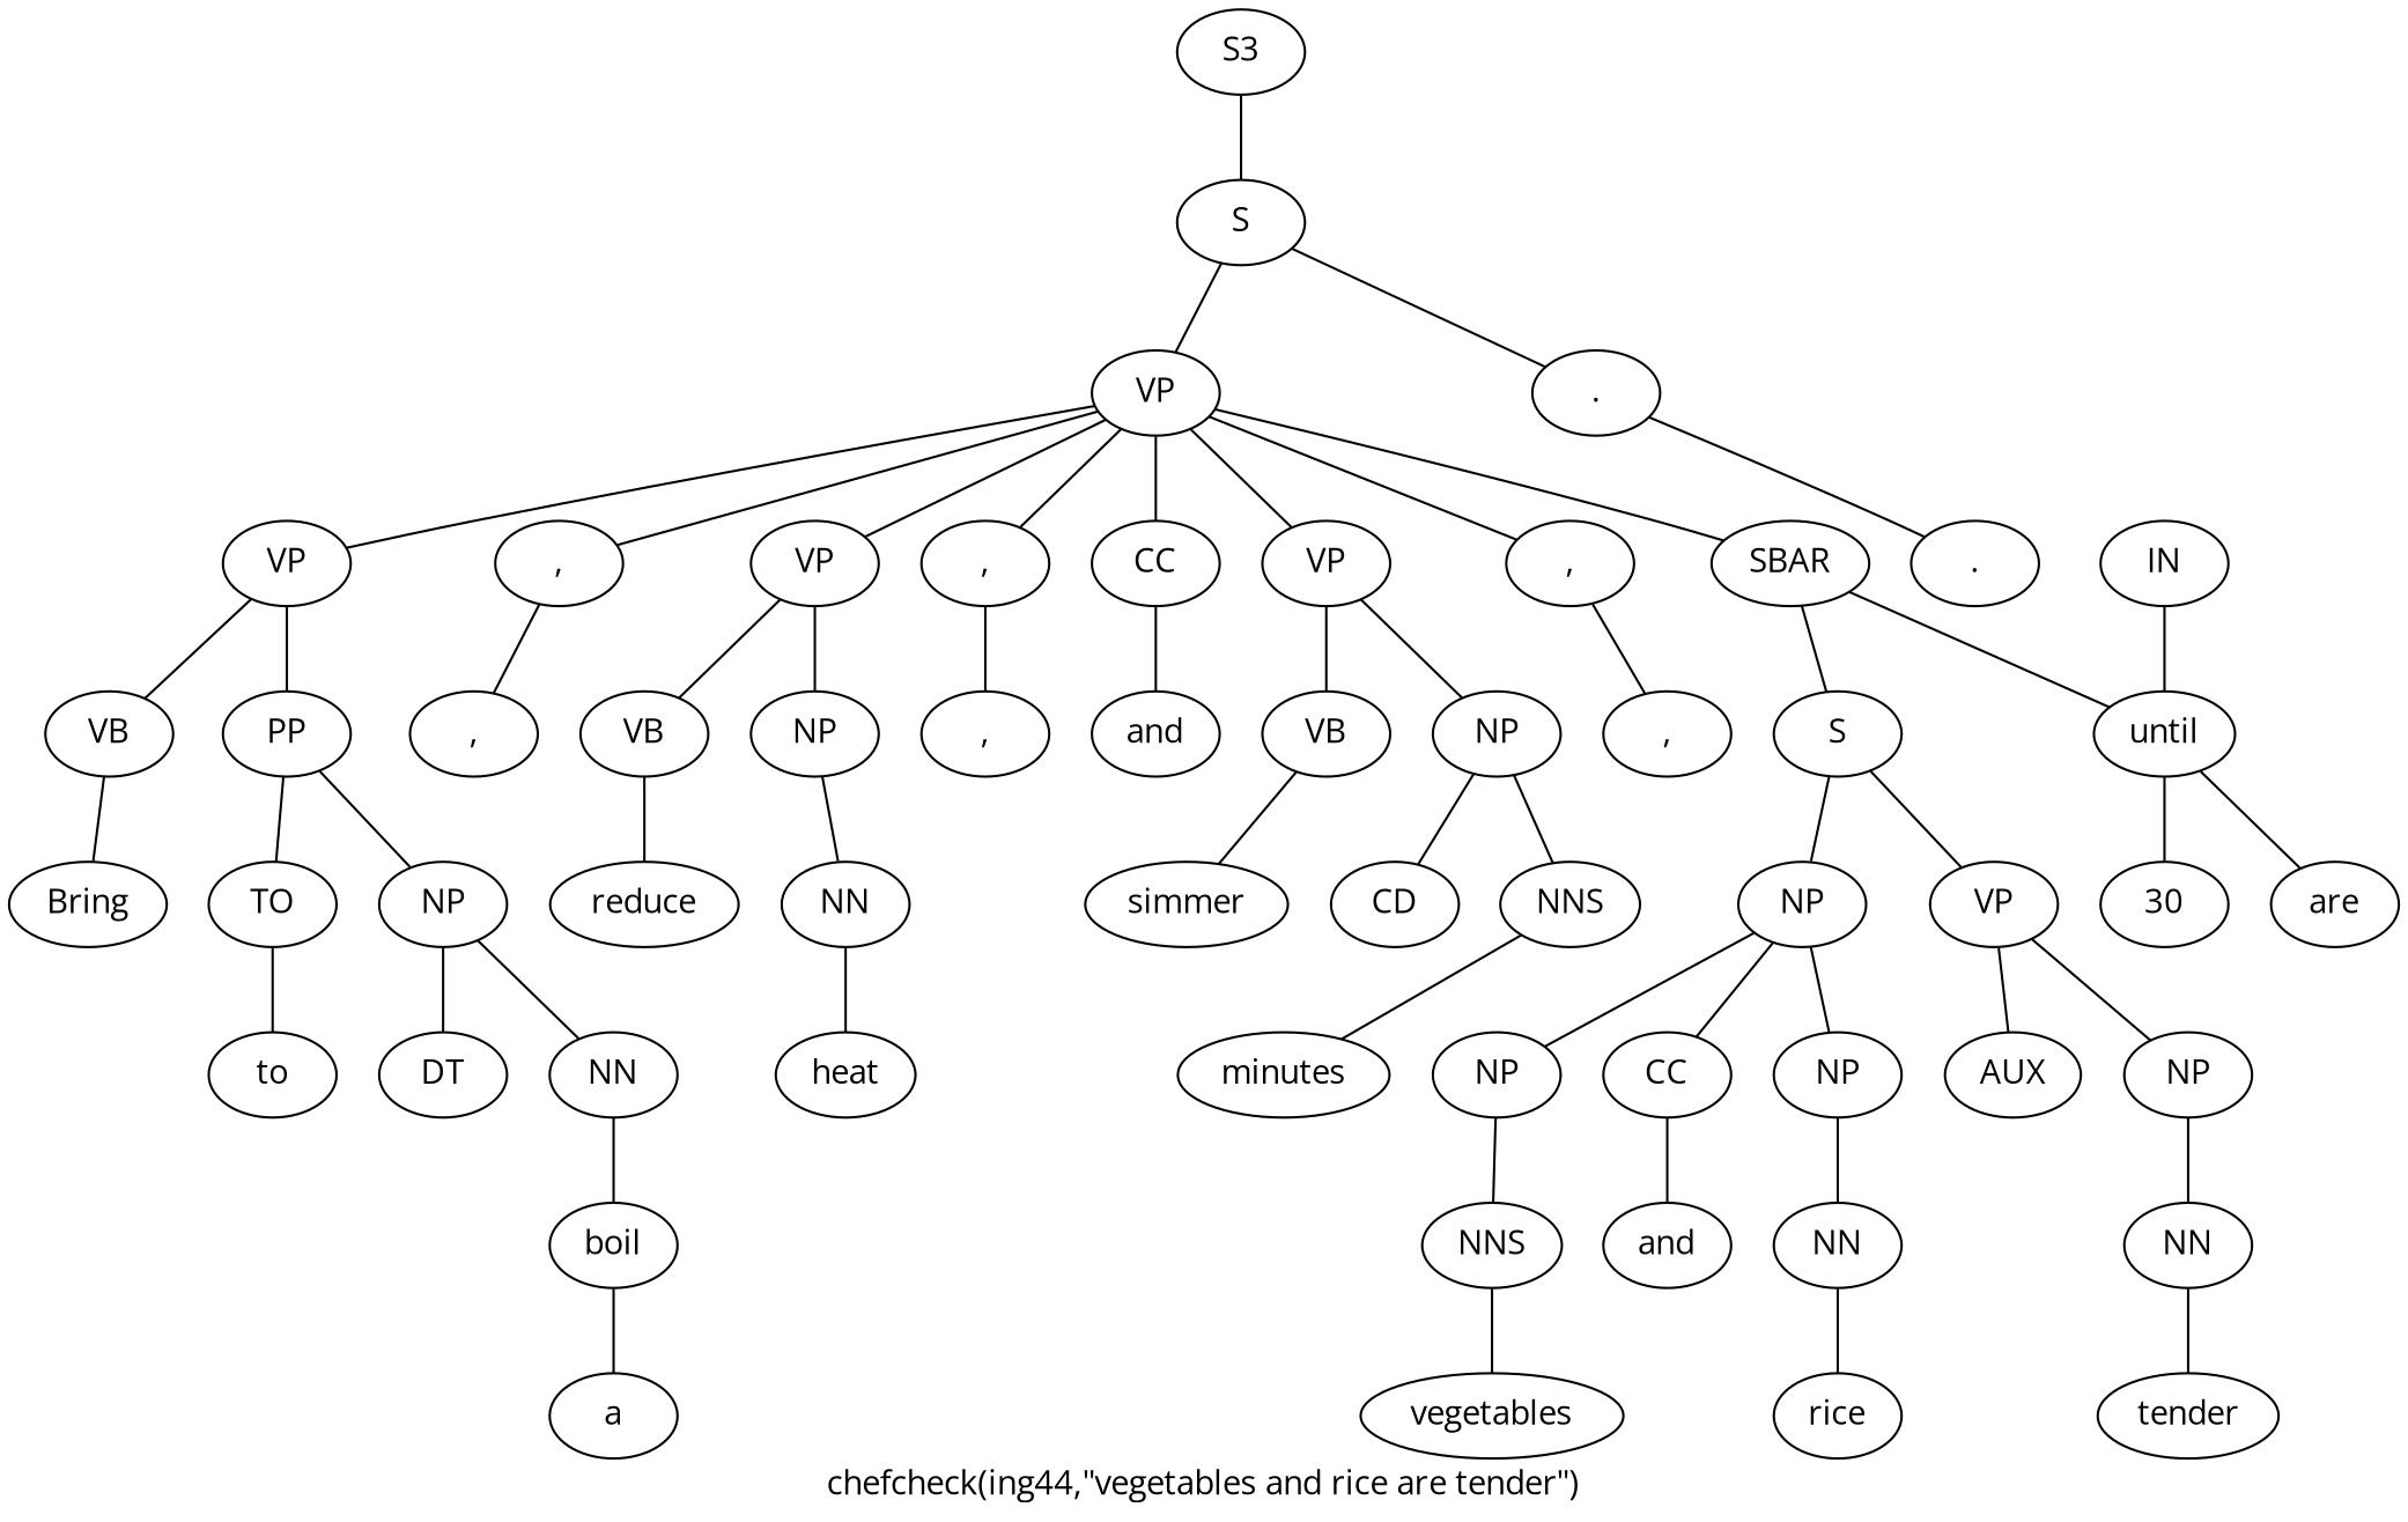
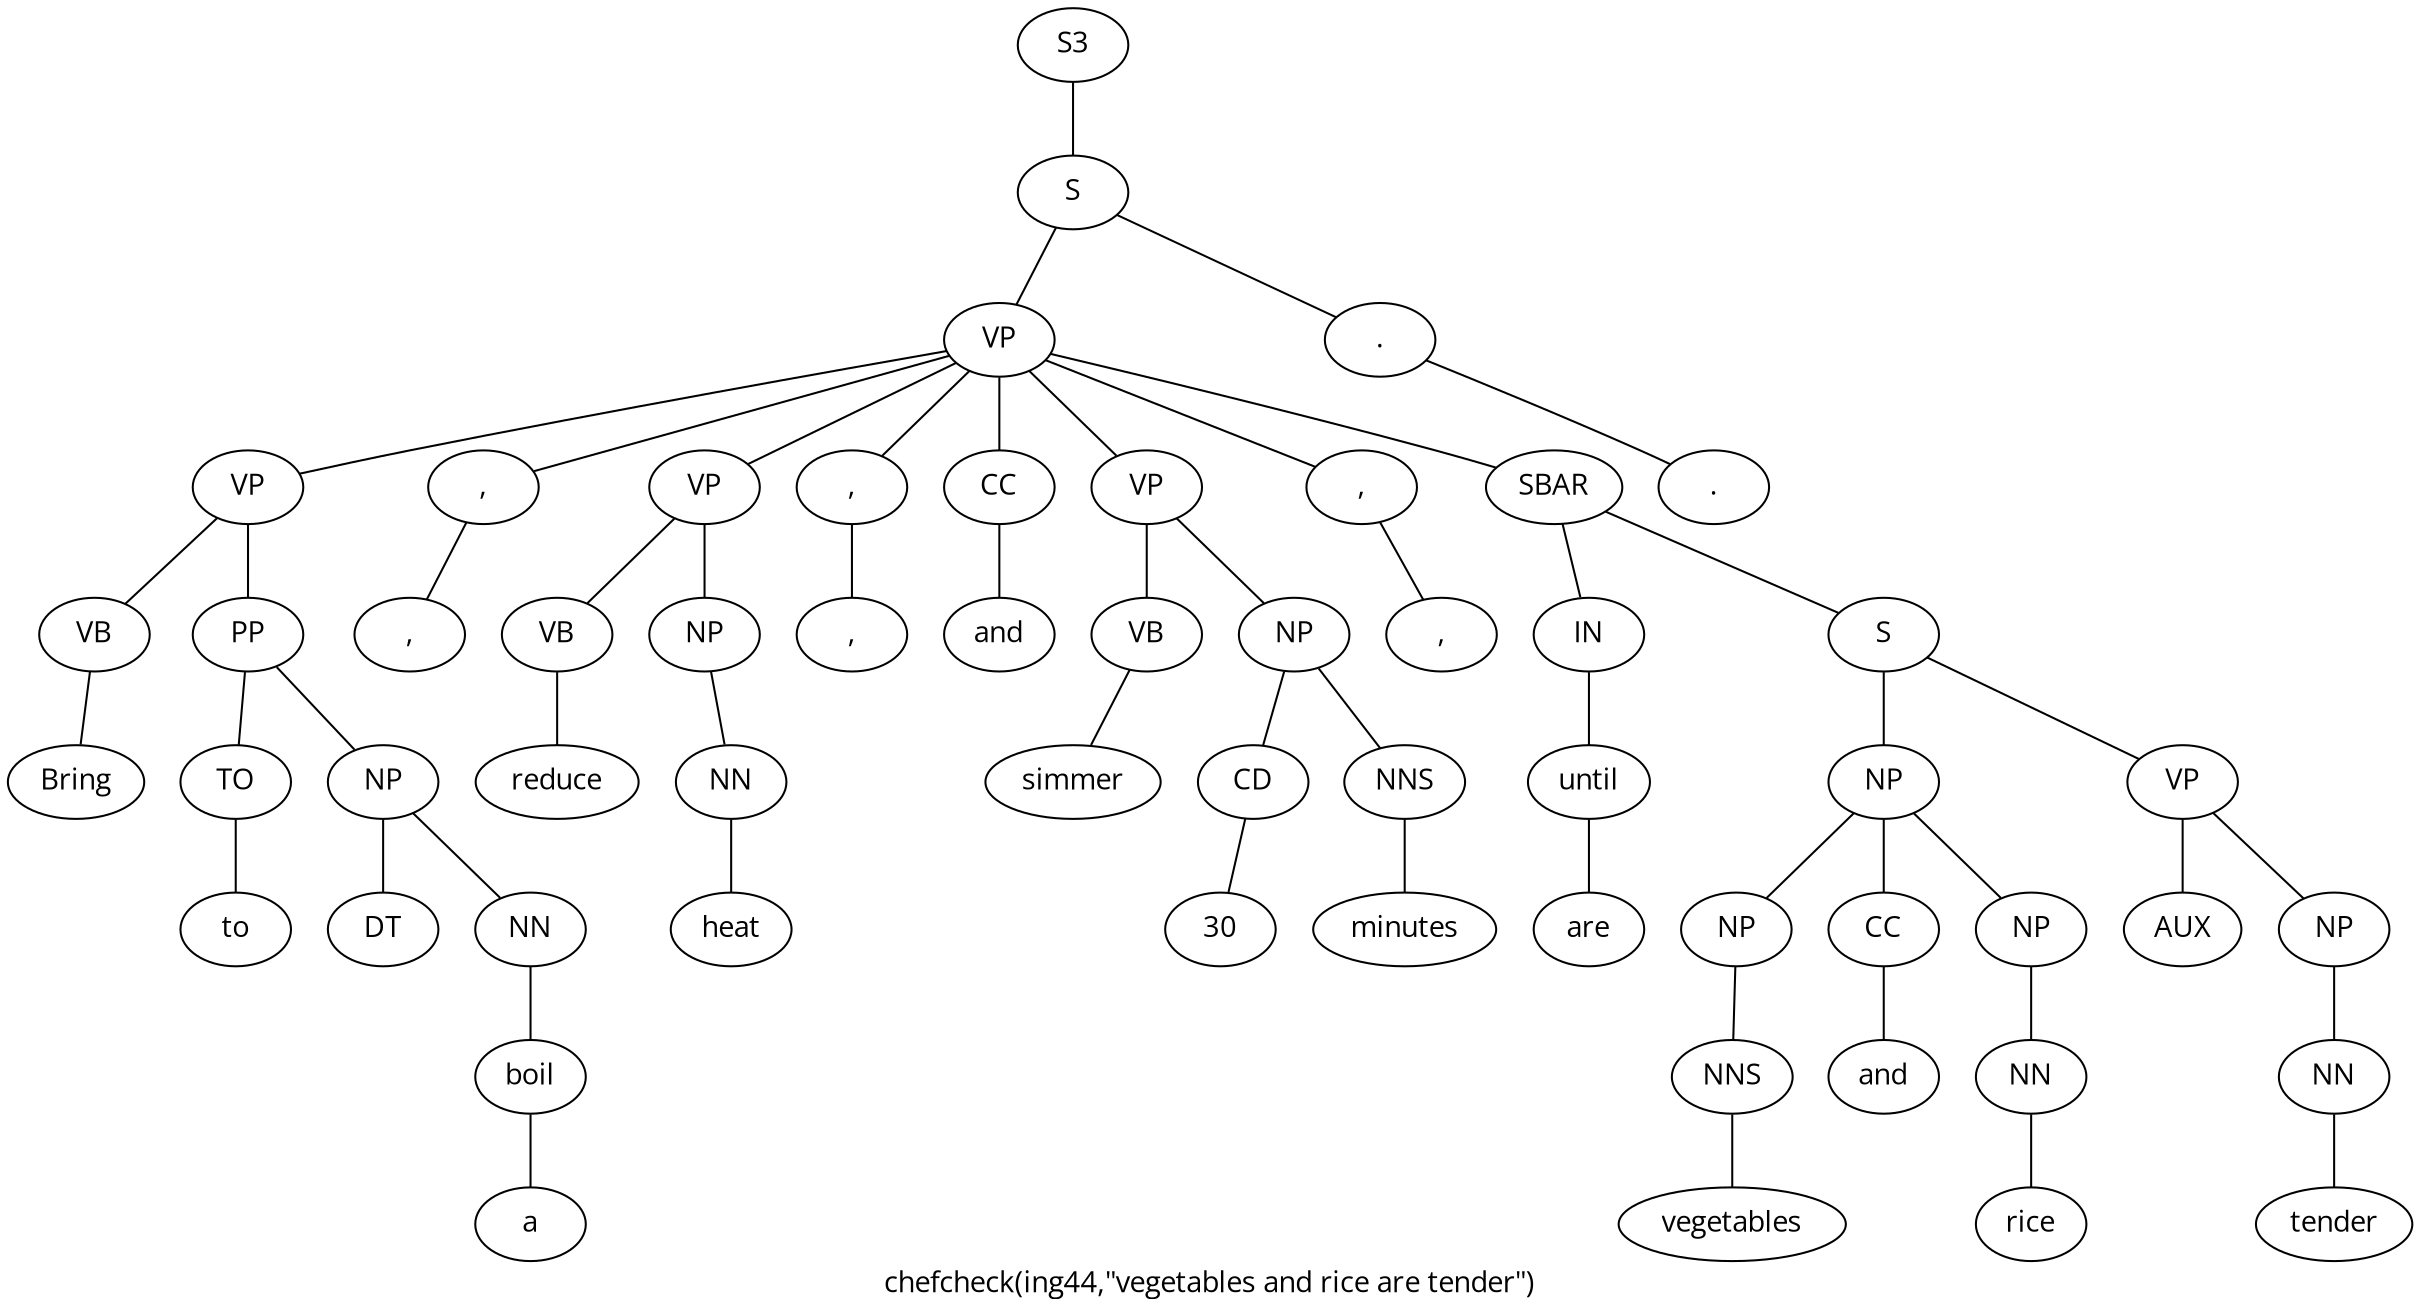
  graph {
    fontname="Open Sans"
    label="chefcheck(ing44,\"vegetables and rice are tender\")"
    node [fontname="Open Sans"]
    edge [fontname="Open Sans"]
    n1 [label=S3]
    n2 [label=S]
    n3 [label=VP]
    n4 [label="."]
    n5 [label=VP]
    n6 [label=","]
    n7 [label=VP]
    n8 [label=","]
    n9 [label=CC]
    n10 [label=VP]
    n11 [label=","]
    n12 [label=SBAR]
    n13 [label="."]
    n14 [label=VB]
    n15 [label=PP]
    n16 [label=","]
    n17 [label=VB]
    n18 [label=NP]
    n19 [label=","]
    n20 [label=and]
    n21 [label=VB]
    n22 [label=NP]
    n23 [label=","]
    n24 [label=IN]
    n25 [label=S]
    n26 [label=Bring]
    n27 [label=TO]
    n28 [label=NP]
    n29 [label=to]
    n30 [label=DT]
    n31 [label=NN]
    n32 [label=boil]
    n33 [label=a]
    n34 [label=reduce]
    n35 [label=NN]
    n36 [label=heat]
    n37 [label=simmer]
    n38 [label=CD]
    n39 [label=NNS]
    n40 [label=30]
    n41 [label=minutes]
    n42 [label=until]
    n43 [label=NP]
    n44 [label=VP]
    n45 [label=are]
    n46 [label=NP]
    n47 [label=CC]
    n48 [label=NP]
    n49 [label=AUX]
    n50 [label=NP]
    n51 [label=NNS]
    n52 [label=and]
    n53 [label=NN]
    n54 [label=vegetables]
    n55 [label=rice]
    n56 [label=NN]
    n57 [label=tender]
    n1 -- n2
    n2 -- n3
    n2 -- n4
    n3 -- n5
    n3 -- n6
    n3 -- n7
    n3 -- n8
    n3 -- n9
    n3 -- n10
    n3 -- n11
    n3 -- n12
    n4 -- n13
    n5 -- n14
    n5 -- n15
    n6 -- n16
    n7 -- n17
    n7 -- n18
    n8 -- n19
    n9 -- n20
    n10 -- n21
    n10 -- n22
    n11 -- n23
-   n12 -- n42
+   n12 -- n24
    n12 -- n25
    n14 -- n26
    n15 -- n27
    n15 -- n28
    n17 -- n34
    n18 -- n35
    n21 -- n37
    n22 -- n38
    n22 -- n39
    n24 -- n42
    n25 -- n43
    n25 -- n44
    n27 -- n29
    n28 -- n30
    n28 -- n31
    n31 -- n32
    n32 -- n33
    n35 -- n36
-   n42 -- n40
+   n38 -- n40
    n39 -- n41
    n42 -- n45
    n43 -- n46
    n43 -- n47
    n43 -- n48
    n44 -- n49
    n44 -- n50
    n46 -- n51
    n47 -- n52
    n48 -- n53
    n50 -- n56
    n51 -- n54
    n53 -- n55
    n56 -- n57
  }
